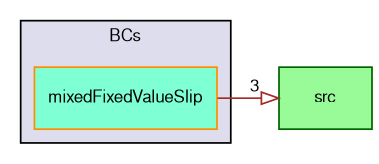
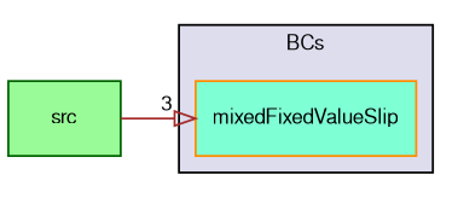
  digraph {
    compound=true
    rankdir=LR
    node [fontname=FreeSans fontsize=10 shape=box style=filled]
    n1 [fillcolor=aquamarine label=mixedFixedValueSlip pencolor=black color=darkorange]
    n2 [color=darkgreen label=src fillcolor=palegreen]
    subgraph cluster_1 {
      bgcolor="#ddddee"
      fontname=FreeSans
      fontsize=10
      label=BCs
      pencolor=black
      n1
    }
-   n1 -> n2 [headlabel=3 labeldistance=1.5 labelfontname=FreeSans labelfontsize=10 color=brown arrowhead=onormal]
+   n2 -> n1 [headlabel=3 labeldistance=1.5 labelfontname=FreeSans labelfontsize=10 color=brown arrowhead=onormal]
  }
